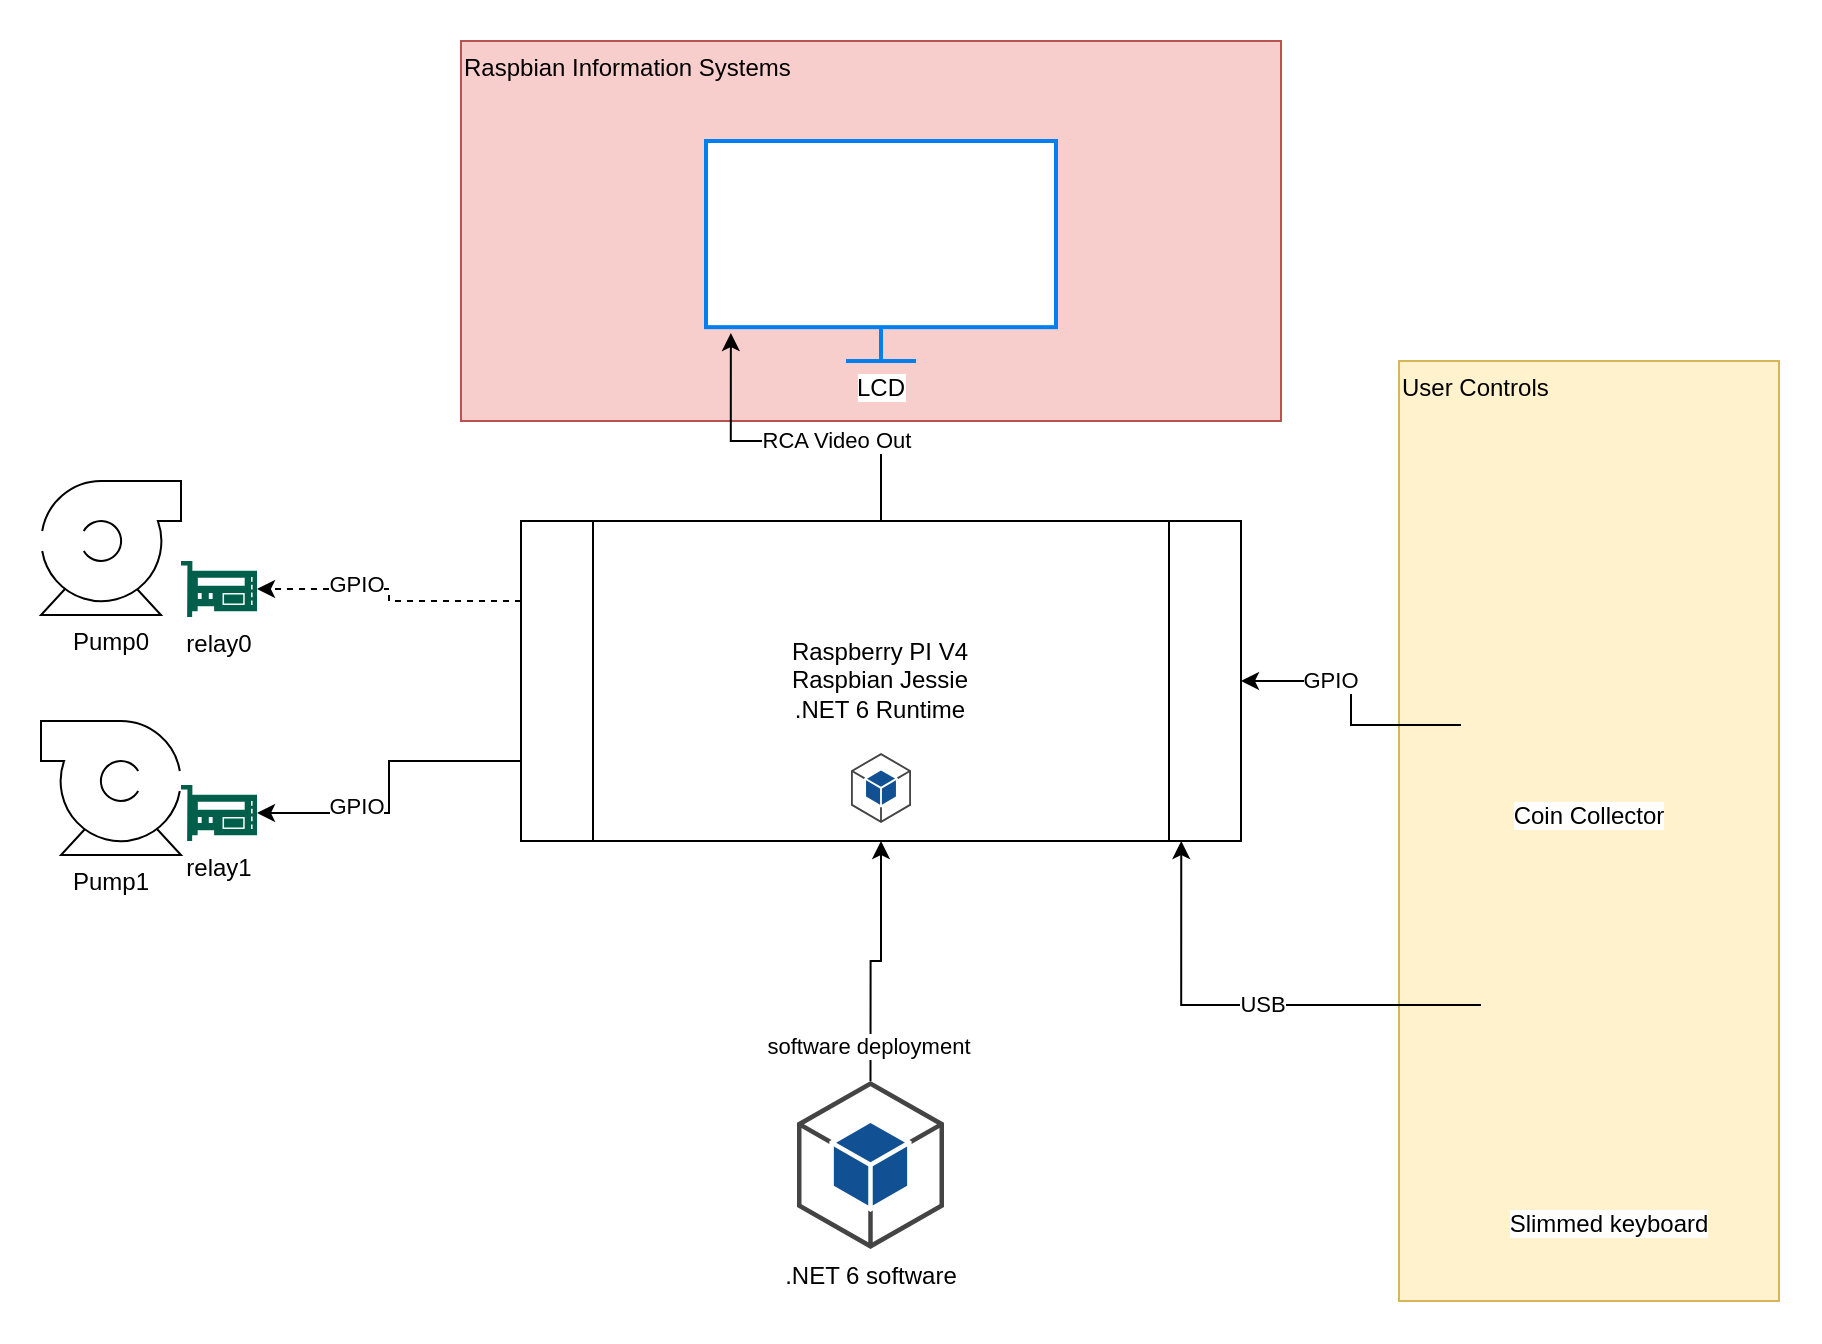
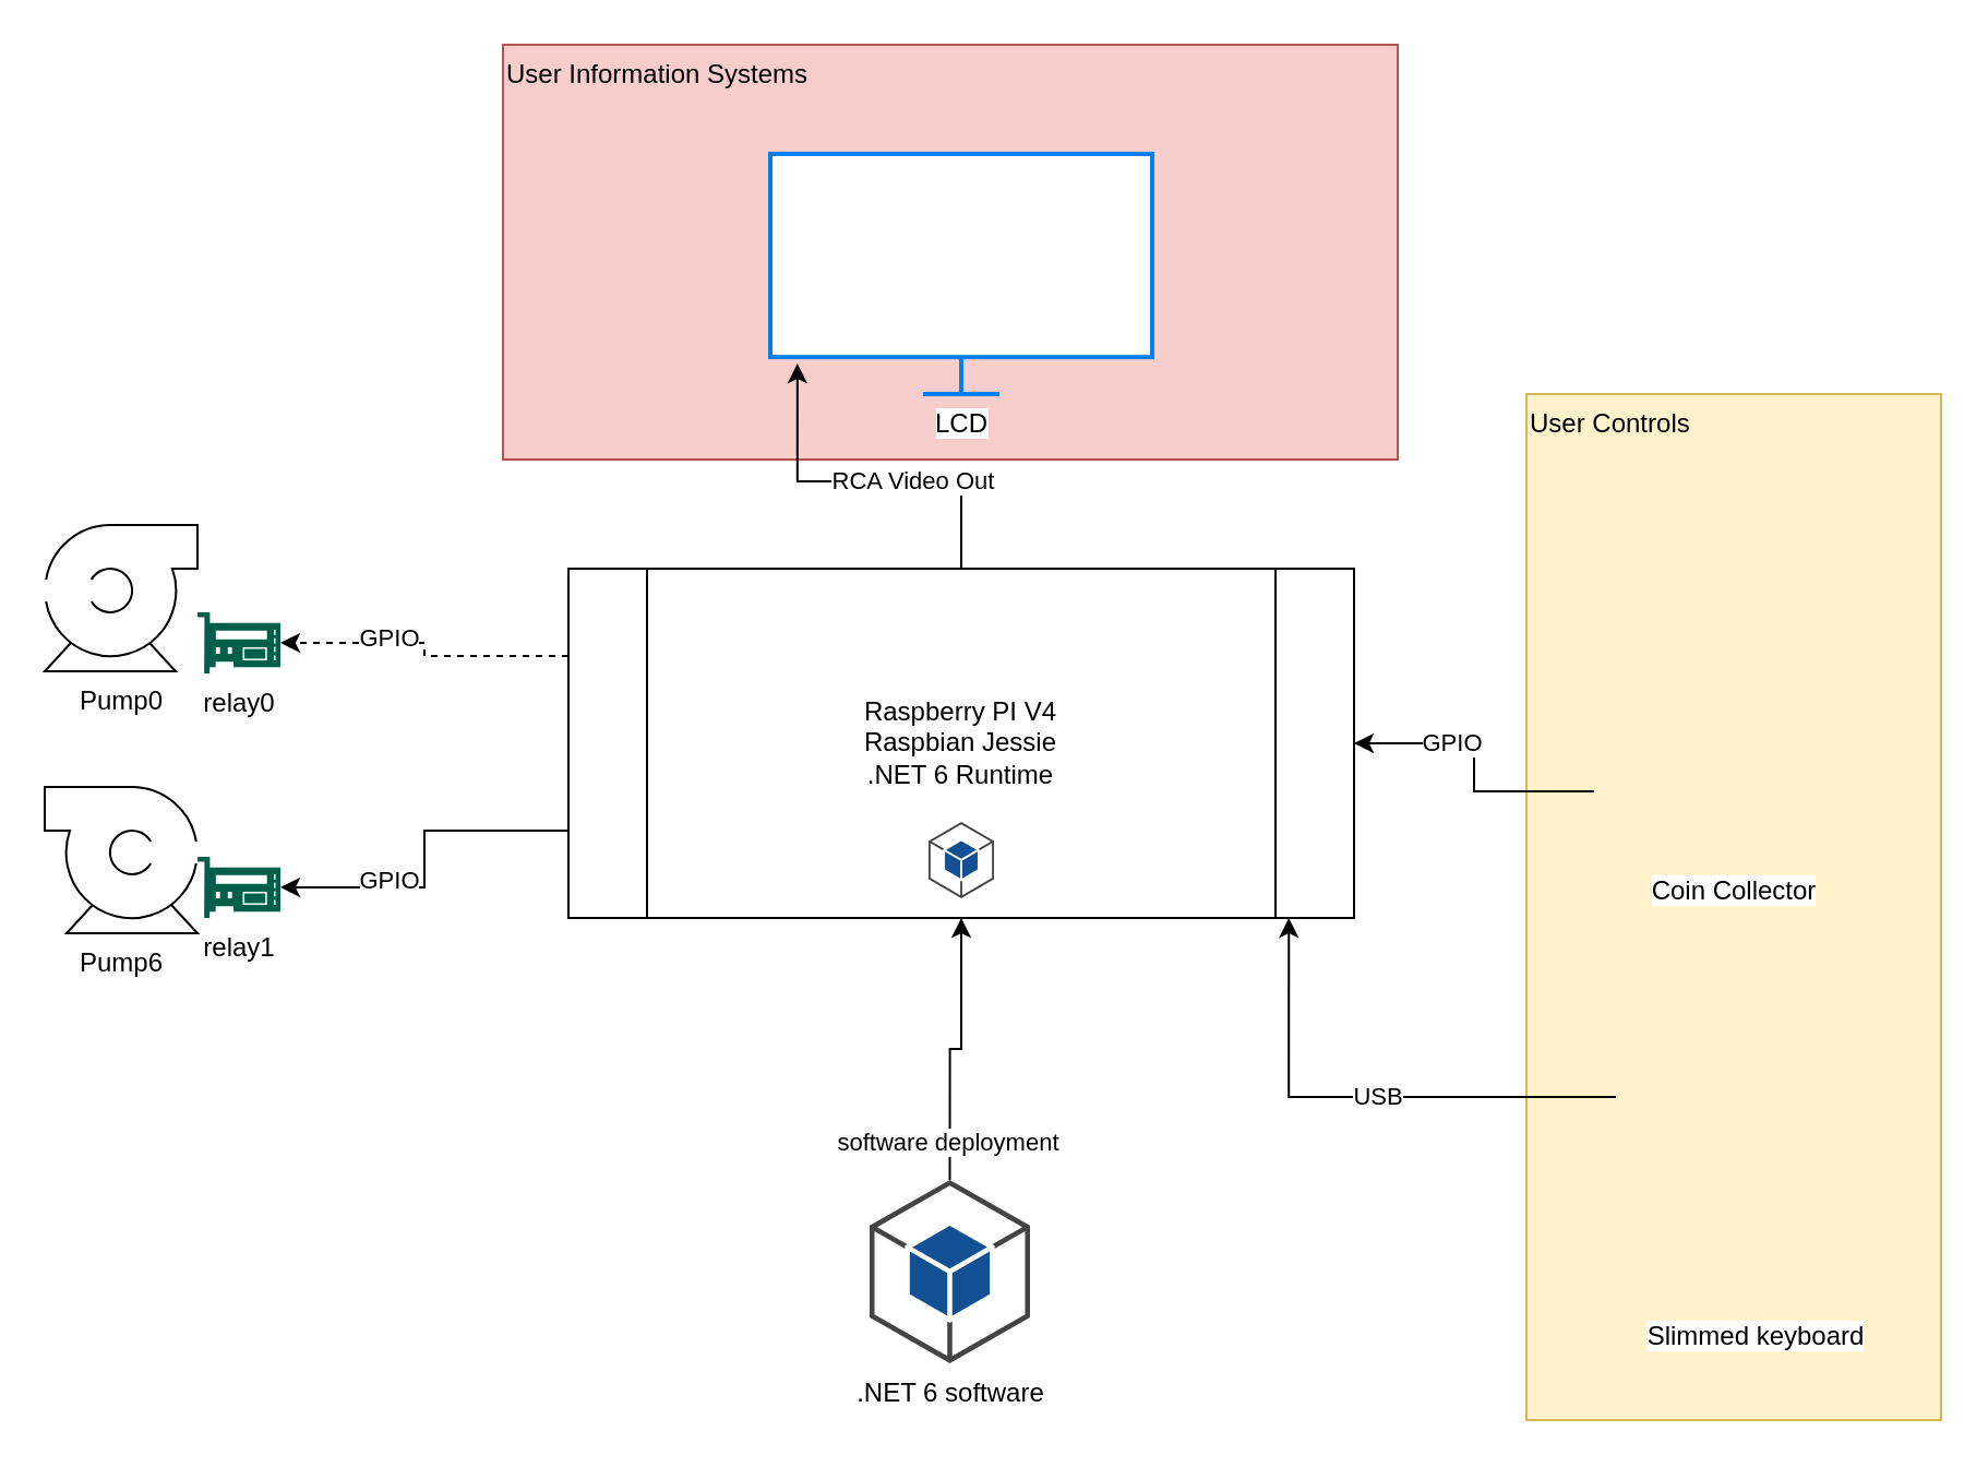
  <mxCell id="0" />
  <mxCell id="1" parent="0" />
- <mxCell id="2" value="Raspbian Information Systems" style="rounded=0;whiteSpace=wrap;html=1;fillColor=#f8cecc;strokeColor=#b85450;verticalAlign=top;align=left;" vertex="1" parent="1"><mxGeometry x="230" y="20" width="410" height="190" as="geometry" /></mxCell>
+ <mxCell id="2" value="User Information Systems" style="rounded=0;whiteSpace=wrap;html=1;fillColor=#f8cecc;strokeColor=#b85450;verticalAlign=top;align=left;" vertex="1" parent="1"><mxGeometry x="230" y="20" width="410" height="190" as="geometry" /></mxCell>
  <mxCell id="3" value="User Controls" style="rounded=0;whiteSpace=wrap;html=1;fillColor=#fff2cc;strokeColor=#d6b656;verticalAlign=top;align=left;" vertex="1" parent="1"><mxGeometry x="699" y="180" width="190" height="470" as="geometry" /></mxCell>
  <mxCell id="4" value="" style="group" vertex="1" connectable="0" parent="1"><mxGeometry x="260" y="260" width="360" height="160" as="geometry" /></mxCell>
  <mxCell id="5" value="Raspberry PI V4&lt;br&gt;Raspbian Jessie&lt;br&gt;.NET 6 Runtime" style="shape=process;whiteSpace=wrap;html=1;backgroundOutline=1;" vertex="1" parent="4"><mxGeometry width="360" height="160" as="geometry" /></mxCell>
  <mxCell id="6" value="" style="shape=image;html=1;verticalAlign=top;verticalLabelPosition=bottom;labelBackgroundColor=#ffffff;imageAspect=0;aspect=fixed;image=https://cdn0.iconfinder.com/data/icons/font-awesome-brands-vol-2/512/raspberry-pi-128.png" vertex="1" parent="4"><mxGeometry x="270" y="109" width="49" height="49" as="geometry" /></mxCell>
  <mxCell id="7" value="" style="outlineConnect=0;dashed=0;verticalLabelPosition=bottom;verticalAlign=top;align=center;html=1;shape=mxgraph.aws3.android;fillColor=#115193;gradientColor=none;" vertex="1" parent="4"><mxGeometry x="165" y="116" width="30" height="35" as="geometry" /></mxCell>
  <mxCell id="8" style="edgeStyle=orthogonalEdgeStyle;rounded=0;orthogonalLoop=1;jettySize=auto;html=1;exitX=0.5;exitY=0;exitDx=0;exitDy=0;exitPerimeter=0;entryX=0.5;entryY=1;entryDx=0;entryDy=0;" edge="1" parent="1" source="10" target="5"><mxGeometry relative="1" as="geometry" /></mxCell>
  <mxCell id="9" value="software deployment" style="edgeLabel;html=1;align=center;verticalAlign=middle;resizable=0;points=[];" vertex="1" connectable="0" parent="8"><mxGeometry x="-0.734" y="1" relative="1" as="geometry"><mxPoint as="offset" /></mxGeometry></mxCell>
  <mxCell id="10" value=".NET 6 software" style="outlineConnect=0;dashed=0;verticalLabelPosition=bottom;verticalAlign=top;align=center;html=1;shape=mxgraph.aws3.android;fillColor=#115193;gradientColor=none;" vertex="1" parent="1"><mxGeometry x="398" y="540" width="73.5" height="84" as="geometry" /></mxCell>
  <mxCell id="11" value="LCD" style="html=1;verticalLabelPosition=bottom;align=center;labelBackgroundColor=#ffffff;verticalAlign=top;strokeWidth=2;strokeColor=#0080F0;shadow=0;dashed=0;shape=mxgraph.ios7.icons.monitor;" vertex="1" parent="1"><mxGeometry x="352.5" y="70" width="175" height="110" as="geometry" /></mxCell>
  <mxCell id="12" value="Pump0" style="shape=mxgraph.pid.pumps.centrifugal_pump_1;html=1;pointerEvents=1;align=center;verticalLabelPosition=bottom;verticalAlign=top;dashed=0;" vertex="1" parent="1"><mxGeometry x="20" y="240" width="70" height="67" as="geometry" /></mxCell>
- <mxCell id="13" value="Pump1" style="shape=mxgraph.pid.pumps.centrifugal_pump_3;html=1;pointerEvents=1;align=center;verticalLabelPosition=bottom;verticalAlign=top;dashed=0;" vertex="1" parent="1"><mxGeometry x="20" y="360" width="70" height="67" as="geometry" /></mxCell>
+ <mxCell id="13" value="Pump6" style="shape=mxgraph.pid.pumps.centrifugal_pump_3;html=1;pointerEvents=1;align=center;verticalLabelPosition=bottom;verticalAlign=top;dashed=0;" vertex="1" parent="1"><mxGeometry x="20" y="360" width="70" height="67" as="geometry" /></mxCell>
  <mxCell id="14" style="edgeStyle=orthogonalEdgeStyle;rounded=0;orthogonalLoop=1;jettySize=auto;html=1;exitX=0.5;exitY=0;exitDx=0;exitDy=0;entryX=0.071;entryY=0.873;entryDx=0;entryDy=0;entryPerimeter=0;" edge="1" parent="1" source="5" target="11"><mxGeometry relative="1" as="geometry" /></mxCell>
  <mxCell id="15" value="RCA Video Out" style="edgeLabel;html=1;align=center;verticalAlign=middle;resizable=0;points=[];" vertex="1" connectable="0" parent="14"><mxGeometry x="-0.255" y="-1" relative="1" as="geometry"><mxPoint as="offset" /></mxGeometry></mxCell>
  <mxCell id="16" value="relay0" style="sketch=0;pointerEvents=1;shadow=0;dashed=0;html=1;strokeColor=none;fillColor=#005F4B;labelPosition=center;verticalLabelPosition=bottom;verticalAlign=top;align=center;outlineConnect=0;shape=mxgraph.veeam2.hardware_controller;" vertex="1" parent="1"><mxGeometry x="90" y="280" width="38" height="28.0" as="geometry" /></mxCell>
  <mxCell id="17" value="relay1" style="sketch=0;pointerEvents=1;shadow=0;dashed=0;html=1;strokeColor=none;fillColor=#005F4B;labelPosition=center;verticalLabelPosition=bottom;verticalAlign=top;align=center;outlineConnect=0;shape=mxgraph.veeam2.hardware_controller;" vertex="1" parent="1"><mxGeometry x="90" y="392" width="38" height="28.0" as="geometry" /></mxCell>
  <mxCell id="18" style="edgeStyle=orthogonalEdgeStyle;rounded=0;orthogonalLoop=1;jettySize=auto;html=1;exitX=0;exitY=0.75;exitDx=0;exitDy=0;" edge="1" parent="1" source="5" target="17"><mxGeometry relative="1" as="geometry" /></mxCell>
  <mxCell id="19" value="GPIO" style="edgeLabel;html=1;align=center;verticalAlign=middle;resizable=0;points=[];" vertex="1" connectable="0" parent="18"><mxGeometry x="0.38" y="-4" relative="1" as="geometry"><mxPoint as="offset" /></mxGeometry></mxCell>
  <mxCell id="20" style="edgeStyle=orthogonalEdgeStyle;rounded=0;orthogonalLoop=1;jettySize=auto;html=1;exitX=0;exitY=0.25;exitDx=0;exitDy=0;dashed=1;" edge="1" parent="1" source="5" target="16"><mxGeometry relative="1" as="geometry" /></mxCell>
  <mxCell id="21" value="GPIO" style="edgeLabel;html=1;align=center;verticalAlign=middle;resizable=0;points=[];" vertex="1" connectable="0" parent="20"><mxGeometry x="0.29" y="-3" relative="1" as="geometry"><mxPoint as="offset" /></mxGeometry></mxCell>
  <mxCell id="22" style="edgeStyle=orthogonalEdgeStyle;rounded=0;orthogonalLoop=1;jettySize=auto;html=1;exitX=0;exitY=0.75;exitDx=0;exitDy=0;" edge="1" parent="1" source="24" target="5"><mxGeometry relative="1" as="geometry" /></mxCell>
  <mxCell id="23" value="GPIO" style="edgeLabel;html=1;align=center;verticalAlign=middle;resizable=0;points=[];" vertex="1" connectable="0" parent="22"><mxGeometry x="0.333" y="-1" relative="1" as="geometry"><mxPoint as="offset" /></mxGeometry></mxCell>
  <mxCell id="24" value="Coin Collector" style="shape=image;html=1;verticalAlign=top;verticalLabelPosition=bottom;labelBackgroundColor=#ffffff;imageAspect=0;aspect=fixed;image=https://cdn0.iconfinder.com/data/icons/business-collection-2027/60/insert-coin-128.png" vertex="1" parent="1"><mxGeometry x="730" y="266" width="128" height="128" as="geometry" /></mxCell>
  <mxCell id="25" style="edgeStyle=orthogonalEdgeStyle;rounded=0;orthogonalLoop=1;jettySize=auto;html=1;exitX=0;exitY=0.25;exitDx=0;exitDy=0;entryX=0.917;entryY=1;entryDx=0;entryDy=0;entryPerimeter=0;" edge="1" parent="1" source="27" target="5"><mxGeometry relative="1" as="geometry" /></mxCell>
  <mxCell id="26" value="USB" style="edgeLabel;html=1;align=center;verticalAlign=middle;resizable=0;points=[];" vertex="1" connectable="0" parent="25"><mxGeometry x="-0.051" y="-1" relative="1" as="geometry"><mxPoint as="offset" /></mxGeometry></mxCell>
  <mxCell id="27" value="Slimmed keyboard" style="shape=image;html=1;verticalAlign=top;verticalLabelPosition=bottom;labelBackgroundColor=#ffffff;imageAspect=0;aspect=fixed;image=https://cdn1.iconfinder.com/data/icons/science-technology-outline-24-px/24/Computer_device_computer_hardware_computer_keyboard_input_device_keyboard_-128.png" vertex="1" parent="1"><mxGeometry x="740" y="470" width="128" height="128" as="geometry" /></mxCell>
